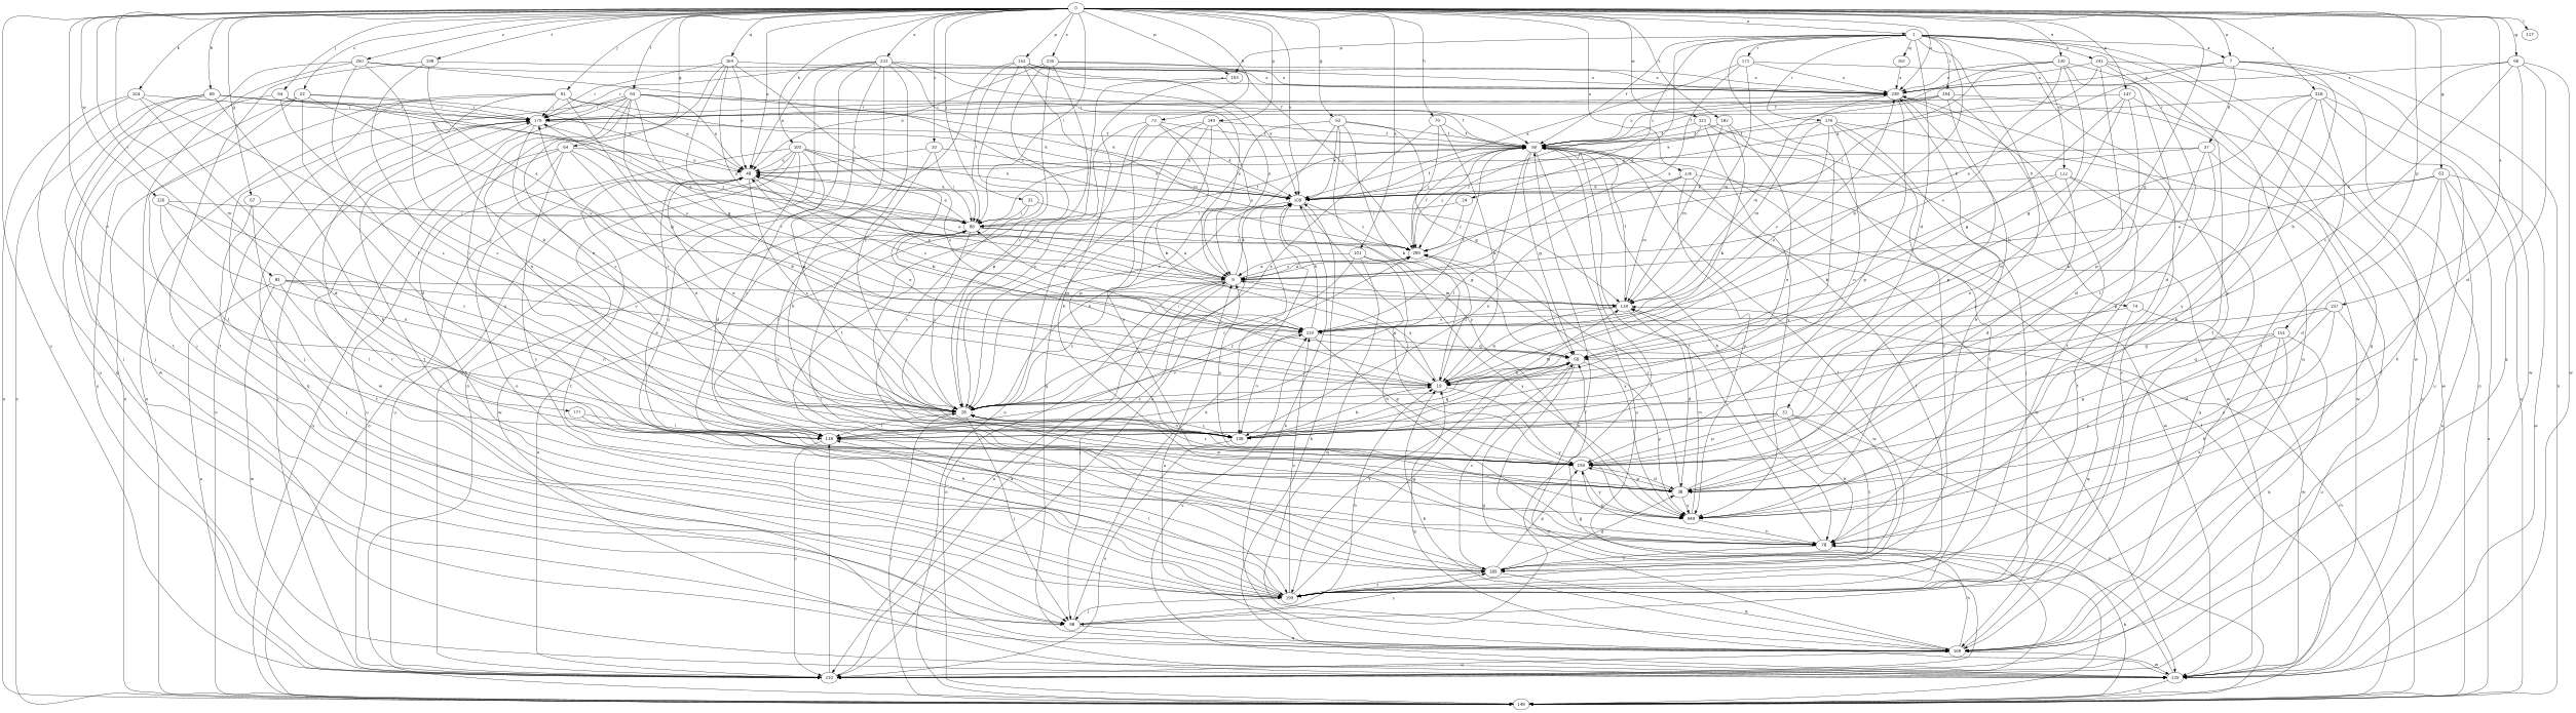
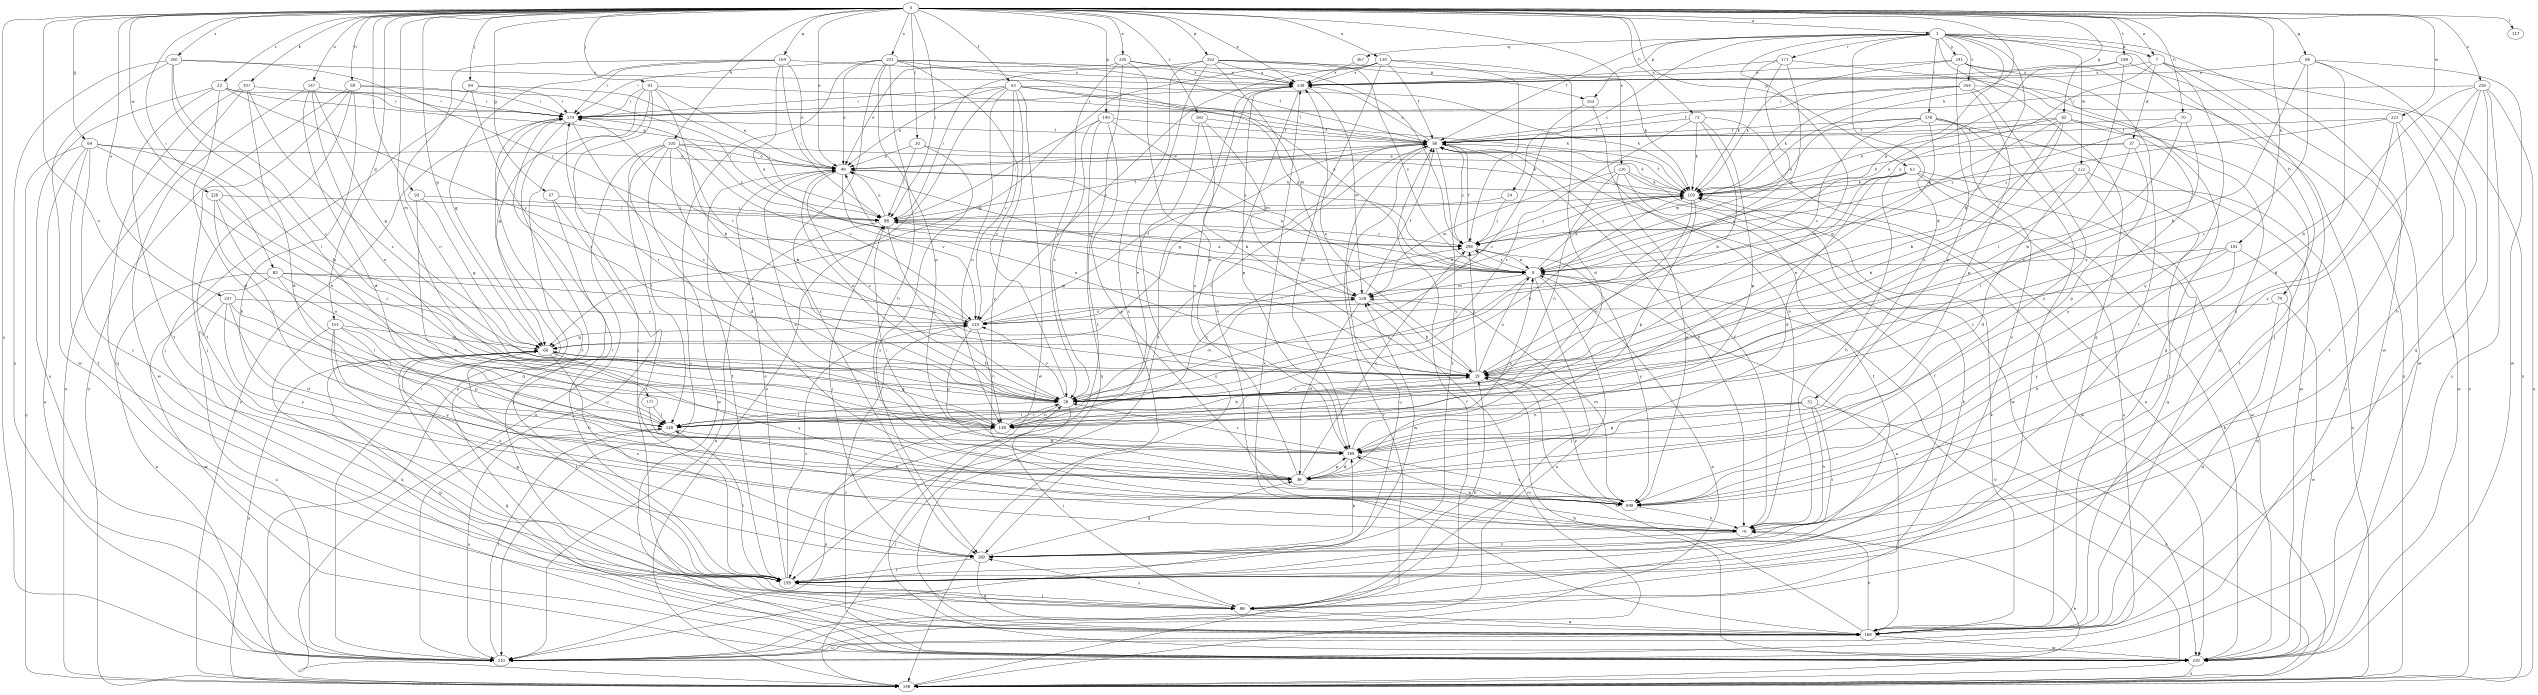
  strict digraph {
    fontname=Nunito
    node [fontname=Nunito]
    edge [fontname=Nunito]
    0
    1
    7
    20
    22
    48
    53
    62
    63
    64
    66
    67
    68
    69
    70
    73
    83
    88
    91
    93
    94
    100
    101
-   107 [label=104]
+   107
    109
    117
    121
    130
    138
    147
    149
    151
    152
    153
    164
    182
    198
    210
    218
    221
    226
    231
    235
    236
    237
    239
    250
    9
    19
    24
    31
    58
    74
    122
    167
    169
    171
    178
    229
    241
    254
    37
    148
    n64 [label=849]
    189
    38
    179
    199
    219
    28
    78
    98
    259
    159
    128
    118
    0 -> 1 [label=a]
    0 -> 7 [label=a]
    0 -> 20 [label=c]
    0 -> 22 [label=c]
    0 -> 48 [label=e]
    0 -> 53 [label=f]
    0 -> 62 [label=g]
    0 -> 63 [label=g]
    0 -> 64 [label=g]
    0 -> 66 [label=g]
    0 -> 67 [label=g]
    0 -> 68 [label=g]
    0 -> 69 [label=h]
    0 -> 70 [label=h]
    0 -> 73 [label=h]
    0 -> 83 [label=i]
    0 -> 88 [label=i]
    0 -> 91 [label=j]
    0 -> 93 [label=j]
    0 -> 94 [label=j]
    0 -> 100 [label=k]
    0 -> 101 [label=k]
    0 -> 107 [label=k]
    0 -> 109 [label=k]
    0 -> 117 [label=l]
    0 -> 121 [label=m]
    0 -> 130 [label=n]
    0 -> 138 [label=n]
    0 -> 147 [label=o]
    0 -> 149 [label=p]
    0 -> 151 [label=p]
    0 -> 152 [label=p]
-   0 -> 153 [label=p]
+   152 -> 153 [label=p]
    0 -> 164 [label=q]
    0 -> 182 [label=s]
    0 -> 198 [label=t]
    0 -> 210 [label=u]
    0 -> 218 [label=v]
    0 -> 221 [label=w]
    0 -> 226 [label=w]
    0 -> 231 [label=x]
    0 -> 235 [label=x]
    0 -> 236 [label=x]
    0 -> 237 [label=x]
    0 -> 239 [label=x]
    0 -> 250 [label=z]
    1 -> 7 [label=a]
    1 -> 138 [label=n]
    1 -> 153 [label=p]
    1 -> 9 [label=a]
    1 -> 19 [label=b]
    1 -> 24 [label=c]
    1 -> 31 [label=d]
    1 -> 58 [label=f]
    1 -> 74 [label=h]
    1 -> 122 [label=m]
    1 -> 167 [label=q]
    1 -> 169 [label=q]
    1 -> 171 [label=r]
    1 -> 178 [label=r]
    1 -> 229 [label=w]
    1 -> 241 [label=y]
    1 -> 254 [label=z]
    7 -> 239 [label=x]
    7 -> 9 [label=a]
    7 -> 229 [label=w]
    7 -> 37 [label=d]
    7 -> 148 [label=o]
    7 -> n64 [label=y]
    20 -> 48 [label=e]
    20 -> 88 [label=i]
    20 -> 109 [label=k]
    20 -> 189 [label=s]
    22 -> 48 [label=e]
    22 -> 210 [label=u]
    22 -> 38 [label=d]
    22 -> 179 [label=r]
    22 -> 199 [label=t]
    22 -> 219 [label=v]
    48 -> 109 [label=k]
    48 -> 199 [label=t]
    48 -> 219 [label=v]
    48 -> 28 [label=c]
    53 -> 48 [label=e]
    53 -> 109 [label=k]
    53 -> 138 [label=n]
    53 -> 9 [label=a]
    53 -> 58 [label=f]
    53 -> 229 [label=w]
    53 -> 148 [label=o]
    53 -> n64 [label=y]
    53 -> 179 [label=r]
    53 -> 219 [label=v]
    62 -> 68 [label=g]
    62 -> 109 [label=k]
    62 -> 210 [label=u]
    62 -> 19 [label=b]
    62 -> 58 [label=f]
    62 -> n64 [label=y]
    62 -> 28 [label=c]
    63 -> 109 [label=k]
    63 -> 210 [label=u]
    63 -> 9 [label=a]
    63 -> 229 [label=w]
    63 -> 148 [label=o]
    63 -> 38 [label=d]
    63 -> 78 [label=h]
    64 -> 48 [label=e]
    64 -> 138 [label=n]
    64 -> 210 [label=u]
    64 -> 19 [label=b]
    64 -> 148 [label=o]
    64 -> 189 [label=s]
    64 -> 199 [label=t]
    66 -> 239 [label=x]
    66 -> 19 [label=b]
    66 -> 169 [label=q]
    66 -> 229 [label=w]
    66 -> 38 [label=d]
    66 -> 28 [label=c]
    67 -> 88 [label=i]
    67 -> 199 [label=t]
    67 -> 98 [label=j]
    68 -> 19 [label=b]
    68 -> 148 [label=o]
    68 -> n64 [label=y]
    68 -> 189 [label=s]
    68 -> 199 [label=t]
    69 -> 88 [label=i]
    69 -> 148 [label=o]
    69 -> 179 [label=r]
    69 -> 199 [label=t]
    69 -> 78 [label=h]
    69 -> 98 [label=j]
    70 -> 19 [label=b]
    70 -> 58 [label=f]
    70 -> 28 [label=c]
    70 -> 259 [label=z]
    73 -> 109 [label=k]
    73 -> 19 [label=b]
    73 -> 58 [label=f]
    73 -> 148 [label=o]
    73 -> 28 [label=c]
    73 -> 159 [label=p]
    83 -> 138 [label=n]
    83 -> 210 [label=u]
    83 -> 229 [label=w]
    83 -> 219 [label=v]
    83 -> 128 [label=m]
    83 -> 118 [label=l]
    88 -> 48 [label=e]
    88 -> 210 [label=u]
    88 -> 9 [label=a]
    88 -> 58 [label=f]
    88 -> 28 [label=c]
    88 -> 259 [label=z]
    91 -> 48 [label=e]
    91 -> 68 [label=g]
    91 -> 109 [label=k]
    91 -> 19 [label=b]
    91 -> 148 [label=o]
    91 -> 179 [label=r]
    91 -> 98 [label=j]
    93 -> 68 [label=g]
    93 -> 88 [label=i]
    93 -> 118 [label=l]
    94 -> 88 [label=i]
    94 -> 179 [label=r]
    94 -> 28 [label=c]
    94 -> 98 [label=j]
    100 -> 48 [label=e]
    100 -> 109 [label=k]
    100 -> 210 [label=u]
    100 -> 19 [label=b]
    100 -> 229 [label=w]
    100 -> 148 [label=o]
    100 -> 38 [label=d]
    100 -> 219 [label=v]
    100 -> 118 [label=l]
    101 -> 9 [label=a]
    101 -> 169 [label=q]
    101 -> n64 [label=y]
    101 -> 28 [label=c]
    101 -> 78 [label=h]
    107 -> 169 [label=q]
    107 -> 148 [label=o]
    107 -> 38 [label=d]
    107 -> 179 [label=r]
    107 -> 28 [label=c]
    109 -> 88 [label=i]
    109 -> 138 [label=n]
    109 -> 58 [label=f]
    109 -> 259 [label=z]
    109 -> 159 [label=p]
    121 -> 78 [label=h]
    121 -> 118 [label=l]
    130 -> 68 [label=g]
    130 -> 239 [label=x]
    130 -> 58 [label=f]
    130 -> 38 [label=d]
    130 -> 219 [label=v]
    130 -> 259 [label=z]
    130 -> 159 [label=p]
    138 -> 68 [label=g]
    138 -> 210 [label=u]
    138 -> 19 [label=b]
    138 -> 28 [label=c]
    147 -> 68 [label=g]
    147 -> 138 [label=n]
    147 -> 229 [label=w]
    147 -> 38 [label=d]
    147 -> 179 [label=r]
    149 -> 88 [label=i]
    149 -> 9 [label=a]
    149 -> 58 [label=f]
    149 -> 169 [label=q]
    149 -> n64 [label=y]
    149 -> 28 [label=c]
    151 -> 68 [label=g]
    151 -> 169 [label=q]
    151 -> n64 [label=y]
    151 -> 189 [label=s]
    151 -> 78 [label=h]
    151 -> 159 [label=p]
    152 -> 88 [label=i]
    152 -> 109 [label=k]
    152 -> 239 [label=x]
    152 -> 9 [label=a]
    152 -> 148 [label=o]
    152 -> 189 [label=s]
    152 -> 128 [label=m]
    153 -> 28 [label=c]
    153 -> 78 [label=h]
    164 -> 48 [label=e]
    164 -> 68 [label=g]
    164 -> 88 [label=i]
    164 -> 138 [label=n]
    164 -> 239 [label=x]
    164 -> 9 [label=a]
    164 -> 179 [label=r]
    182 -> 138 [label=n]
    182 -> 19 [label=b]
    182 -> 58 [label=f]
    182 -> 128 [label=m]
    198 -> 239 [label=x]
    198 -> 9 [label=a]
    198 -> 98 [label=j]
    198 -> 118 [label=l]
    210 -> 9 [label=a]
    210 -> 58 [label=f]
    210 -> 179 [label=r]
    210 -> 118 [label=l]
    218 -> 210 [label=u]
    218 -> 19 [label=b]
    218 -> 148 [label=o]
    218 -> n64 [label=y]
    218 -> 179 [label=r]
    218 -> 199 [label=t]
    218 -> 78 [label=h]
    221 -> 58 [label=f]
    221 -> 229 [label=w]
    221 -> n64 [label=y]
    221 -> 199 [label=t]
    221 -> 259 [label=z]
    226 -> 88 [label=i]
    226 -> 138 [label=n]
    226 -> 28 [label=c]
    226 -> 118 [label=l]
    231 -> 48 [label=e]
    231 -> 210 [label=u]
    231 -> 239 [label=x]
    231 -> 9 [label=a]
    231 -> 58 [label=f]
    231 -> 189 [label=s]
    231 -> 179 [label=r]
    231 -> 28 [label=c]
    231 -> 78 [label=h]
    231 -> 159 [label=p]
    235 -> 48 [label=e]
    235 -> 239 [label=x]
    235 -> 199 [label=t]
    235 -> 28 [label=c]
    235 -> 259 [label=z]
    235 -> 159 [label=p]
    236 -> 109 [label=k]
    236 -> 138 [label=n]
    236 -> 229 [label=w]
    236 -> n64 [label=y]
    236 -> 199 [label=t]
    236 -> 128 [label=m]
    237 -> 210 [label=u]
    237 -> n64 [label=y]
    237 -> 38 [label=d]
    237 -> 219 [label=v]
    237 -> 118 [label=l]
    239 -> 179 [label=r]
    239 -> 199 [label=t]
    239 -> 78 [label=h]
    239 -> 159 [label=p]
    239 -> 128 [label=m]
    250 -> 210 [label=u]
    250 -> 239 [label=x]
    250 -> 229 [label=w]
    250 -> 28 [label=c]
    250 -> 259 [label=z]
    250 -> 118 [label=l]
    9 -> 48 [label=e]
    9 -> 109 [label=k]
    9 -> 210 [label=u]
    9 -> 148 [label=o]
    9 -> 28 [label=c]
    9 -> 98 [label=j]
    9 -> 259 [label=z]
    9 -> 128 [label=m]
    19 -> 48 [label=e]
    19 -> 88 [label=i]
    19 -> 239 [label=x]
    19 -> 9 [label=a]
    19 -> n64 [label=y]
    19 -> 28 [label=c]
    19 -> 259 [label=z]
    24 -> 88 [label=i]
    24 -> 259 [label=z]
    31 -> 138 [label=n]
    31 -> 148 [label=o]
    31 -> 189 [label=s]
    31 -> 78 [label=h]
    31 -> 159 [label=p]
    31 -> 118 [label=l]
    58 -> 48 [label=e]
    58 -> 68 [label=g]
    58 -> 210 [label=u]
    58 -> 239 [label=x]
    58 -> 229 [label=w]
    58 -> 199 [label=t]
    58 -> 78 [label=h]
    58 -> 259 [label=z]
    58 -> 118 [label=l]
    74 -> 169 [label=q]
    74 -> 229 [label=w]
    74 -> 219 [label=v]
    122 -> 109 [label=k]
    122 -> 19 [label=b]
    122 -> 169 [label=q]
    122 -> 38 [label=d]
    122 -> 199 [label=t]
    167 -> 239 [label=x]
    169 -> 68 [label=g]
    169 -> 109 [label=k]
    169 -> 210 [label=u]
    169 -> 239 [label=x]
    169 -> 9 [label=a]
    169 -> 19 [label=b]
    169 -> 229 [label=w]
    169 -> 78 [label=h]
    171 -> 109 [label=k]
    171 -> 239 [label=x]
    171 -> 9 [label=a]
    171 -> 169 [label=q]
    171 -> 128 [label=m]
    178 -> 138 [label=n]
    178 -> 58 [label=f]
    178 -> 229 [label=w]
    178 -> 189 [label=s]
    178 -> 219 [label=v]
    178 -> 98 [label=j]
    178 -> 128 [label=m]
    229 -> 68 [label=g]
    229 -> 109 [label=k]
    229 -> 19 [label=b]
    229 -> 148 [label=o]
    229 -> 219 [label=v]
    241 -> 109 [label=k]
    241 -> 239 [label=x]
    241 -> 169 [label=q]
    241 -> 148 [label=o]
    241 -> 199 [label=t]
    241 -> 159 [label=p]
    254 -> 109 [label=k]
    254 -> 58 [label=f]
    254 -> 148 [label=o]
    254 -> n64 [label=y]
    254 -> 179 [label=r]
    254 -> 159 [label=p]
    37 -> 48 [label=e]
    37 -> 109 [label=k]
    37 -> 199 [label=t]
    37 -> 159 [label=p]
    37 -> 118 [label=l]
    148 -> 58 [label=f]
    148 -> 28 [label=c]
    148 -> 78 [label=h]
    148 -> 128 [label=m]
    n64 -> 78 [label=h]
    n64 -> 128 [label=m]
    189 -> 88 [label=i]
    189 -> 169 [label=q]
    189 -> 38 [label=d]
    189 -> 199 [label=t]
    189 -> 159 [label=p]
    189 -> 128 [label=w]
    38 -> 48 [label=e]
    38 -> 88 [label=i]
    38 -> 239 [label=x]
    38 -> n64 [label=y]
    38 -> 259 [label=z]
    38 -> 159 [label=p]
    179 -> 58 [label=f]
    179 -> 169 [label=q]
    179 -> 148 [label=o]
    179 -> 199 [label=t]
    179 -> 28 [label=c]
    179 -> 259 [label=z]
    199 -> 48 [label=e]
    199 -> 68 [label=g]
    199 -> 179 [label=r]
    199 -> 219 [label=v]
    199 -> 98 [label=j]
    199 -> 118 [label=l]
    219 -> 68 [label=g]
    219 -> 109 [label=k]
    219 -> 138 [label=n]
    219 -> 58 [label=f]
    219 -> 179 [label=r]
    219 -> 159 [label=p]
    28 -> 48 [label=e]
    28 -> 109 [label=k]
    28 -> 138 [label=n]
    28 -> 179 [label=r]
    28 -> 219 [label=v]
    28 -> 98 [label=j]
    28 -> 128 [label=m]
    28 -> 118 [label=l]
    78 -> 58 [label=f]
    78 -> 189 [label=s]
    78 -> 159 [label=p]
    98 -> 109 [label=k]
    98 -> 19 [label=b]
    98 -> 58 [label=f]
    98 -> 169 [label=q]
    98 -> 189 [label=s]
    259 -> 9 [label=a]
    259 -> 58 [label=f]
    259 -> n64 [label=y]
    159 -> 9 [label=a]
    159 -> n64 [label=y]
    159 -> 38 [label=d]
    159 -> 28 [label=c]
    128 -> 48 [label=e]
    128 -> 19 [label=b]
    128 -> 58 [label=f]
    128 -> 38 [label=d]
    128 -> 219 [label=v]
    118 -> 210 [label=u]
    118 -> 259 [label=z]
    118 -> 159 [label=p]
  }
